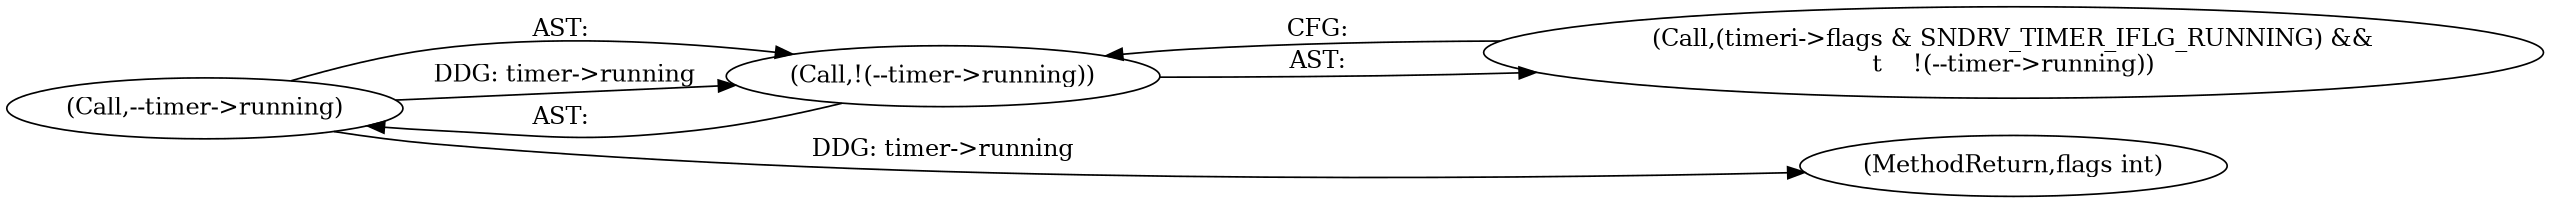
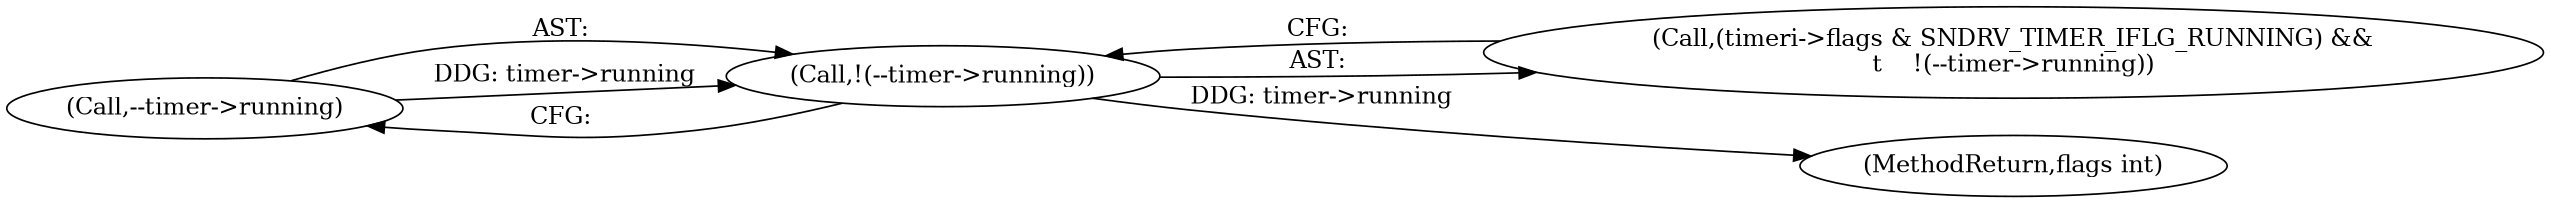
  digraph {
    rankdir=LR
    n1 [label="(Call,--timer->running)"]
    n2 [label="(Call,!(--timer->running))"]
    n3 [label="(MethodReturn,flags int)"]
    n4 [label="(Call,(timeri->flags & SNDRV_TIMER_IFLG_RUNNING) &&\n\t    !(--timer->running))"]
    n1 -> n2 [label="AST: "]
    n1 -> n2 [label="DDG: timer->running"]
-   n1 -> n3 [label="DDG: timer->running"]
-   n2 -> n1 [label="AST: "]
+   n2 -> n3 [label="DDG: timer->running"]
+   n2 -> n1 [label="CFG: "]
    n2 -> n4 [label="AST: "]
    n4 -> n2 [label="CFG: "]
  }
